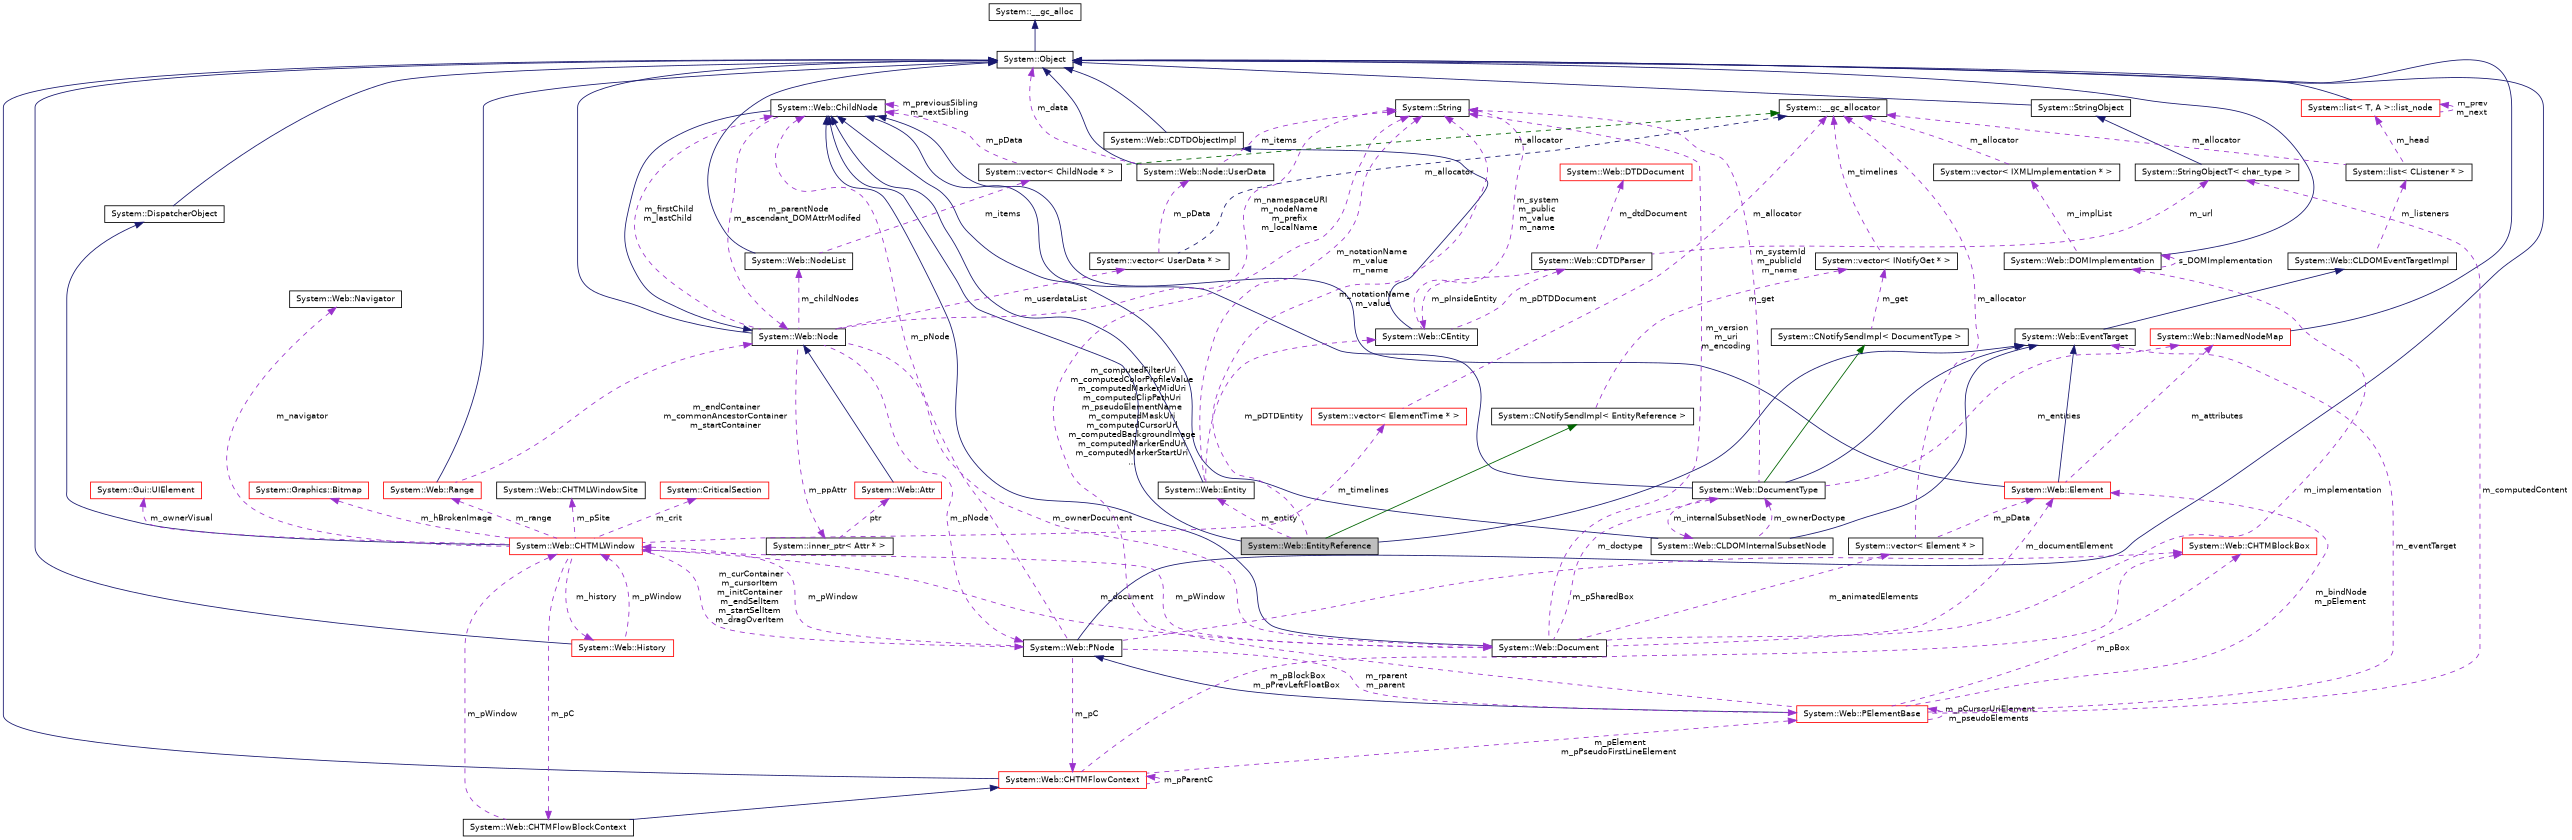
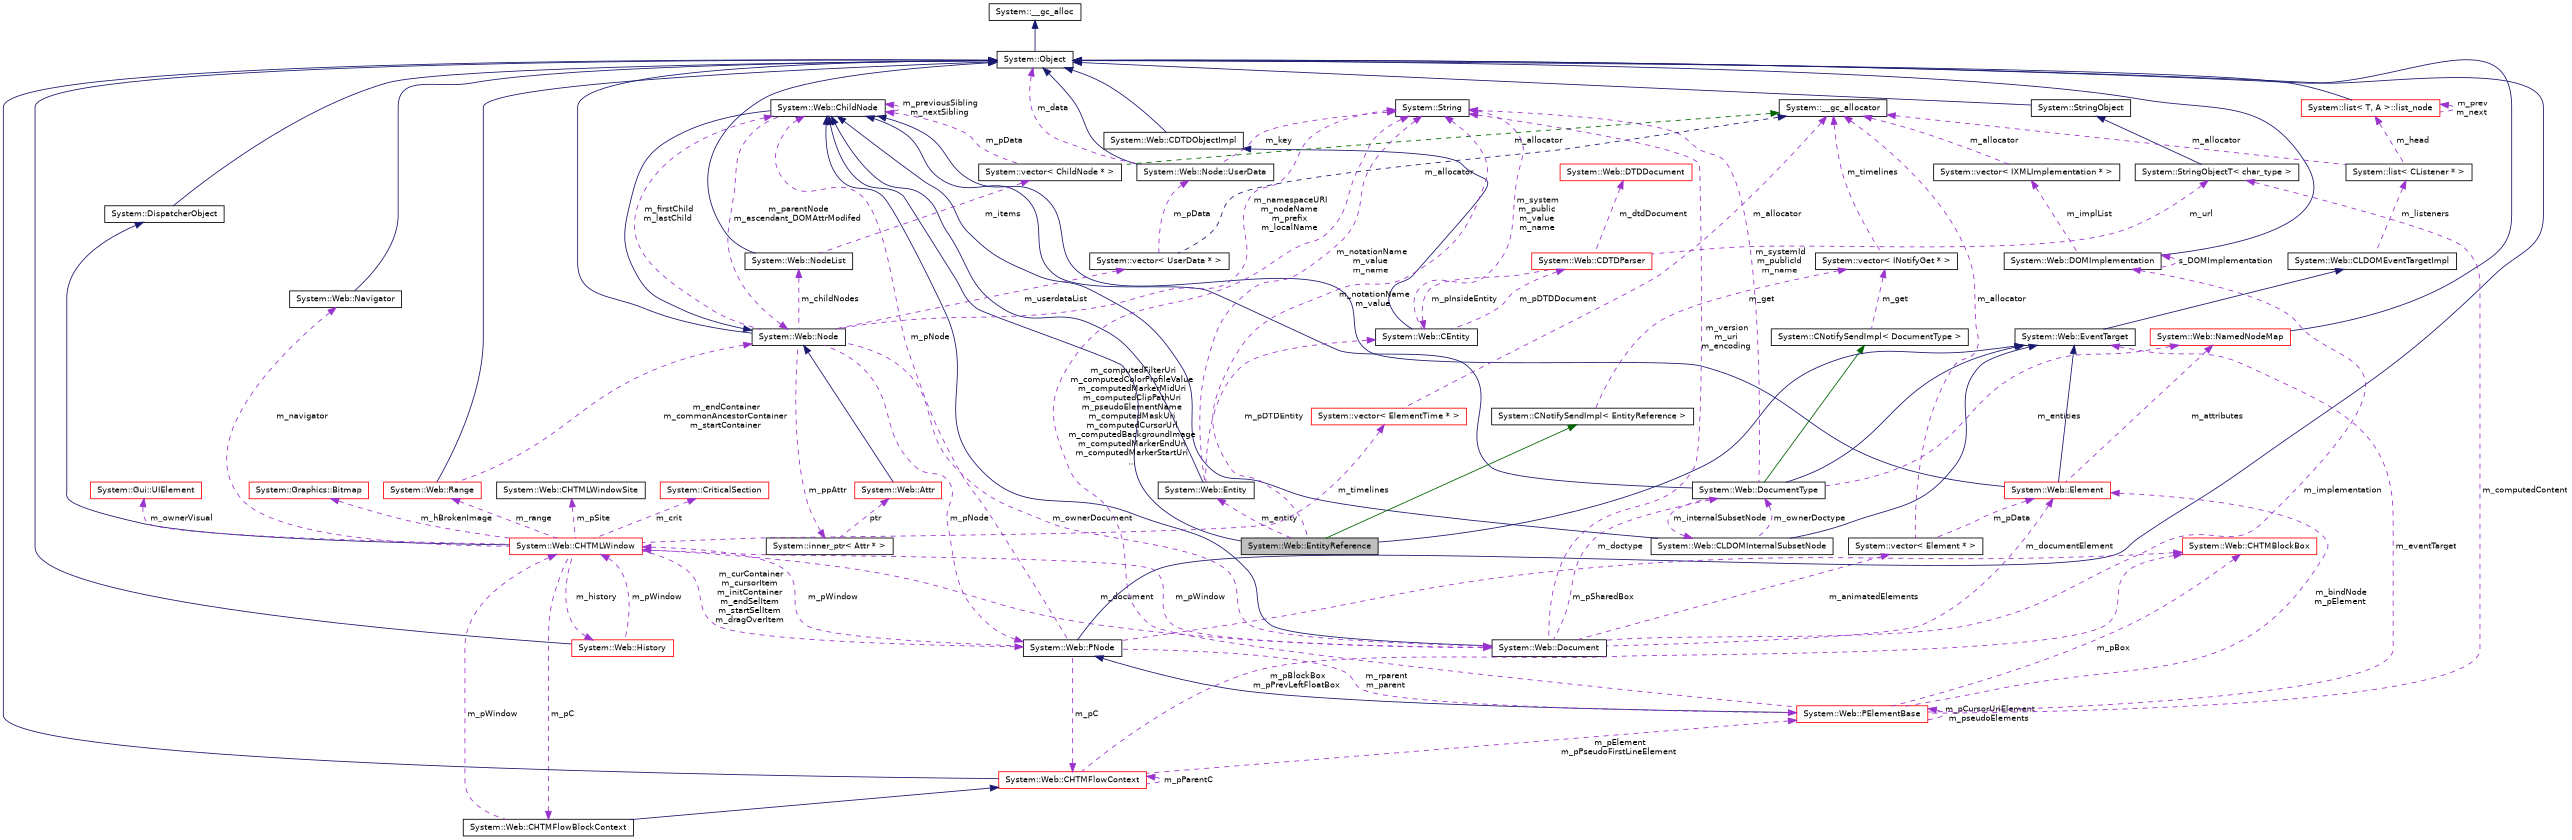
  digraph {
    rankdir=TB
    node [color=black fillcolor=white fontname=Helvetica fontsize=10 shape=record style=filled]
    edge [color=darkorchid3 dir=back fontname=Helvetica fontsize=10 labelfontname=Helvetica labelfontsize=10 style=dashed]
    n1 [fillcolor=grey75 fontcolor=black height=0.2 label="System::Web::EntityReference" width=0.4]
    n2 [height=0.2 label="System::Web::ChildNode" width=0.4]
    n3 [height=0.2 label="System::Web::Node" width=0.4]
    n4 [height=0.2 label="System::vector\< ChildNode * \>" width=0.4]
    n5 [height=0.2 label="System::Web::Document" width=0.4]
    n6 [height=0.2 label="System::Web::DocumentType" width=0.4]
    n7 [height=0.2 label="System::Web::CLDOMInternalSubsetNode" width=0.4]
    n8 [color=red height=0.2 label="System::Web::Element" width=0.4]
    n9 [height=0.2 label="System::Web::PNode" width=0.4]
    n10 [height=0.2 label="System::Web::Entity" width=0.4]
    n11 [color=red height=0.2 label="System::Web::Range" width=0.4]
    n12 [color=red height=0.2 label="System::Web::Attr" width=0.4]
    n13 [height=0.2 label="System::Web::NodeList" width=0.4]
    n14 [color=red height=0.2 label="System::Web::CHTMLWindow" width=0.4]
    n15 [height=0.2 label="System::vector\< Element * \>" width=0.4]
    n16 [color=red height=0.2 label="System::Web::PElementBase" width=0.4]
    n17 [height=0.2 label="System::inner_ptr\< Attr * \>" width=0.4]
    n18 [height=0.2 label="System::Object" width=0.4]
    n19 [height=0.2 label="System::Web::DOMImplementation" width=0.4]
    n20 [color=red height=0.2 label="System::list\< T, A \>::list_node" width=0.4]
    n21 [color=red height=0.2 label="System::Web::NamedNodeMap" width=0.4]
    n22 [height=0.2 label="System::StringObject" width=0.4]
    n23 [height=0.2 label="System::DispatcherObject" width=0.4]
    n24 [height=0.2 label="System::Web::Navigator" width=0.4]
    n25 [color=red height=0.2 label="System::Web::History" width=0.4]
    n26 [color=red height=0.2 label="System::Web::CHTMFlowContext" width=0.4]
    n27 [height=0.2 label="System::Web::Node::UserData" width=0.4]
    n28 [height=0.2 label="System::Web::CDTDObjectImpl" width=0.4]
    n29 [height=0.2 label="System::list\< CListener * \>" width=0.4]
    n30 [height=0.2 label="System::StringObjectT\< char_type \>" width=0.4]
    n31 [height=0.2 label="System::Web::CHTMFlowBlockContext" width=0.4]
    n32 [height=0.2 label="System::vector\< UserData * \>" width=0.4]
    n33 [height=0.2 label="System::Web::CEntity" width=0.4]
    n34 [height=0.2 label="System::__gc_alloc" width=0.4]
    n35 [height=0.2 label="System::__gc_allocator" width=0.4]
    n36 [height=0.2 label="System::vector\< IXMLImplementation * \>" width=0.4]
    n37 [height=0.2 label="System::vector\< INotifyGet * \>" width=0.4]
    n38 [color=red height=0.2 label="System::vector\< ElementTime * \>" width=0.4]
    n39 [height=0.2 label="System::Web::CLDOMEventTargetImpl" width=0.4]
    n40 [height=0.2 label="System::CNotifySendImpl\< DocumentType \>" width=0.4]
    n41 [height=0.2 label="System::CNotifySendImpl\< EntityReference \>" width=0.4]
    n42 [height=0.2 label="System::Web::EventTarget" width=0.4]
    n43 [height=0.2 label="System::String" width=0.4]
-   n44 [height=0.2 label="System::Web::CDTDParser" width=0.4]
+   n44 [color=red height=0.2 label="System::Web::CDTDParser" width=0.4]
    n45 [height=0.2 label="System::Web::CHTMLWindowSite" width=0.4]
    n46 [color=red height=0.2 label="System::CriticalSection" width=0.4]
    n47 [color=red height=0.2 label="System::Gui::UIElement" width=0.4]
    n48 [color=red height=0.2 label="System::Web::CHTMBlockBox" width=0.4]
    n49 [color=red height=0.2 label="System::Graphics::Bitmap" width=0.4]
    n50 [color=red height=0.2 label="System::Web::DTDDocument" width=0.4]
    n2 -> n1 [color=midnightblue style=solid]
    n2 -> n2 [label=" m_previousSibling\nm_nextSibling"]
    n2 -> n3 [label=" m_firstChild\nm_lastChild"]
    n2 -> n4 [label=" m_pData"]
    n2 -> n5 [color=midnightblue style=solid]
    n2 -> n6 [color=midnightblue style=solid]
    n2 -> n7 [color=midnightblue style=solid]
    n2 -> n8 [color=midnightblue style=solid]
    n2 -> n9 [label=" m_pNode"]
    n2 -> n10 [color=midnightblue style=solid]
    n3 -> n2 [color=midnightblue style=solid]
    n3 -> n2 [label=" m_parentNode\nm_ascendant_DOMAttrModifed"]
    n3 -> n11 [label=" m_endContainer\nm_commonAncestorContainer\nm_startContainer"]
    n3 -> n12 [color=midnightblue style=solid]
    n4 -> n13 [label=" m_items"]
    n5 -> n3 [label=" m_ownerDocument"]
    n5 -> n14 [label=" m_document"]
    n6 -> n5 [label=" m_doctype"]
    n6 -> n7 [label=" m_ownerDoctype"]
    n7 -> n6 [label=" m_internalSubsetNode"]
    n8 -> n5 [label=" m_documentElement"]
    n8 -> n15 [label=" m_pData"]
    n8 -> n16 [label=" m_bindNode\nm_pElement"]
    n9 -> n3 [label=" m_pNode"]
    n9 -> n14 [label=" m_curContainer\nm_cursorItem\nm_initContainer\nm_endSelItem\nm_startSelItem\nm_dragOverItem"]
    n9 -> n16 [color=midnightblue style=solid]
    n10 -> n1 [label=" m_entity"]
    n11 -> n14 [label=" m_range"]
    n12 -> n17 [label=" ptr"]
    n13 -> n3 [label=" m_childNodes"]
    n14 -> n5 [label=" m_pWindow"]
    n14 -> n9 [label=" m_pWindow"]
    n14 -> n25 [label=" m_pWindow"]
    n14 -> n31 [label=" m_pWindow"]
    n15 -> n5 [label=" m_animatedElements"]
    n16 -> n9 [label=" m_rparent\nm_parent"]
    n16 -> n16 [label=" m_pCursorUriElement\nm_pseudoElements"]
    n16 -> n26 [label=" m_pElement\nm_pPseudoFirstLineElement"]
    n17 -> n3 [label=" m_ppAttr"]
    n18 -> n3 [color=midnightblue style=solid]
    n18 -> n9 [color=midnightblue style=solid]
    n18 -> n11 [color=midnightblue style=solid]
    n18 -> n13 [color=midnightblue style=solid]
    n18 -> n19 [color=midnightblue style=solid]
    n18 -> n20 [color=midnightblue style=solid]
    n18 -> n21 [color=midnightblue style=solid]
    n18 -> n22 [color=midnightblue style=solid]
    n18 -> n23 [color=midnightblue style=solid]
+   n18 -> n24 [color=midnightblue style=solid]
    n18 -> n25 [color=midnightblue style=solid]
    n18 -> n26 [color=midnightblue style=solid]
    n18 -> n27 [color=midnightblue style=solid]
    n18 -> n27 [label=" m_data"]
    n18 -> n28 [color=midnightblue style=solid]
    n19 -> n5 [label=" m_implementation"]
    n19 -> n19 [label=" s_DOMImplementation"]
    n20 -> n20 [label=" m_prev\nm_next"]
    n20 -> n29 [label=" m_head"]
    n21 -> n6 [label=" m_entities"]
    n21 -> n8 [label=" m_attributes"]
    n22 -> n30 [color=midnightblue style=solid]
    n23 -> n14 [color=midnightblue style=solid]
    n24 -> n14 [label=" m_navigator"]
    n25 -> n14 [label=" m_history"]
    n26 -> n9 [label=" m_pC"]
    n26 -> n26 [label=" m_pParentC"]
    n26 -> n31 [color=midnightblue style=solid]
    n27 -> n32 [label=" m_pData"]
    n28 -> n33 [color=midnightblue style=solid]
    n29 -> n39 [label=" m_listeners"]
    n30 -> n16 [label=" m_computedContent"]
    n30 -> n44 [label=" m_url"]
    n31 -> n14 [label=" m_pC"]
    n32 -> n3 [label=" m_userdataList"]
    n33 -> n10 [label=" m_pDTDEntity"]
    n33 -> n44 [label=" m_pInsideEntity"]
    n34 -> n18 [color=midnightblue style=solid]
    n35 -> n4 [color=darkgreen label=" m_allocator"]
    n35 -> n15 [label=" m_allocator"]
    n35 -> n29 [label=" m_allocator"]
    n35 -> n32 [color=midnightblue label=" m_allocator"]
    n35 -> n36 [label=" m_allocator"]
    n35 -> n37 [label=" m_timelines"]
    n35 -> n38 [label=" m_allocator"]
    n36 -> n19 [label=" m_implList"]
    n37 -> n40 [label=" m_get"]
    n37 -> n41 [label=" m_get"]
    n38 -> n14 [label=" m_timelines"]
    n39 -> n42 [color=midnightblue style=solid]
    n40 -> n6 [color=darkgreen style=solid]
    n41 -> n1 [color=darkgreen style=solid]
    n42 -> n1 [color=midnightblue style=solid]
    n42 -> n6 [color=midnightblue style=solid]
    n42 -> n7 [color=midnightblue style=solid]
    n42 -> n8 [color=midnightblue style=solid]
    n42 -> n16 [label=" m_eventTarget"]
    n43 -> n1 [label=" m_notationName\nm_value"]
    n43 -> n3 [label=" m_namespaceURI\nm_nodeName\nm_prefix\nm_localName"]
    n43 -> n5 [label=" m_version\nm_uri\nm_encoding"]
    n43 -> n6 [label=" m_systemId\nm_publicId\nm_name"]
    n43 -> n10 [label=" m_notationName\nm_value\nm_name"]
    n43 -> n16 [label=" m_computedFilterUri\nm_computedColorProfileValue\nm_computedMarkerMidUri\nm_computedClipPathUri\nm_pseudoElementName\nm_computedMaskUri\nm_computedCursorUrl\nm_computedBackgroundImage\nm_computedMarkerEndUri\nm_computedMarkerStartUri\n..."]
-   n43 -> n27 [label=" m_items"]
+   n43 -> n27 [label=" m_key"]
    n43 -> n33 [label=" m_system\nm_public\nm_value\nm_name"]
    n44 -> n33 [label=" m_pDTDDocument"]
    n45 -> n14 [label=" m_pSite"]
    n46 -> n14 [label=" m_crit"]
    n47 -> n14 [label=" m_ownerVisual"]
    n48 -> n9 [label=" m_pSharedBox"]
    n48 -> n16 [label=" m_pBox"]
    n48 -> n26 [label=" m_pBlockBox\nm_pPrevLeftFloatBox"]
    n49 -> n14 [label=" m_hBrokenImage"]
    n50 -> n44 [label=" m_dtdDocument"]
  }
